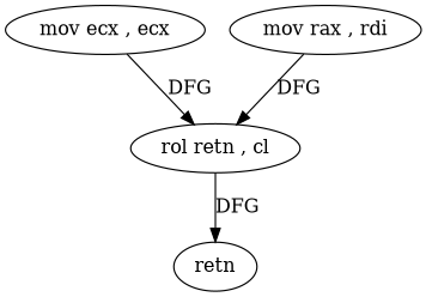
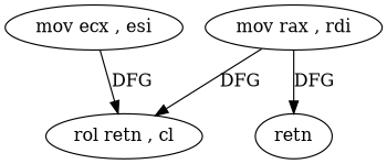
  digraph {
-   n1 [label="mov ecx , ecx"]
+   n1 [label="mov ecx , esi"]
    n2 [label="rol retn , cl"]
    n3 [label="mov rax , rdi"]
    n4 [label=retn]
    n1 -> n2 [label=DFG]
-   n2 -> n4 [label=DFG]
+   n3 -> n4 [label=DFG]
    n3 -> n2 [label=DFG]
  }
